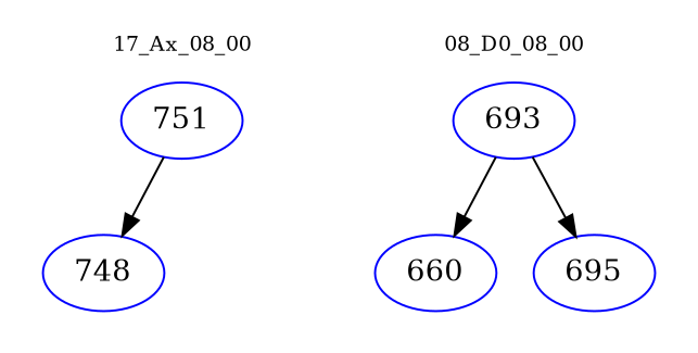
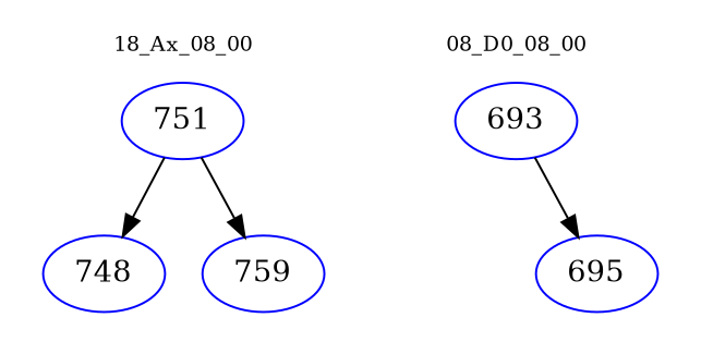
  digraph {
    node [color=blue]
    edge [color=black]
    n1 [label=751]
    n2 [label=748]
+   n3 [label=759]
    n4 [label=693]
-   n5 [label=660]
    n6 [label=695]
    subgraph cluster_1 {
      color=white
      fontsize=10
-     label="17_Ax_08_00"
+     label="18_Ax_08_00"
      n1
      n2
+     n3
    }
    subgraph cluster_2 {
      color=white
      fontsize=10
      label="08_D0_08_00"
      n4
-     n5
      n6
    }
    n1 -> n2
-   n4 -> n5
+   n1 -> n3
    n4 -> n6
  }
